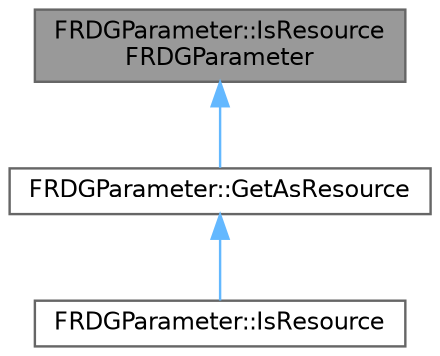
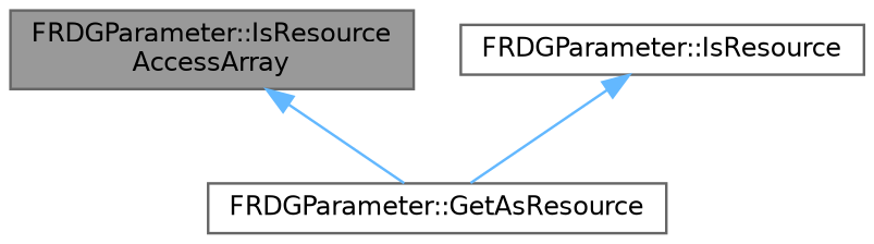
  digraph {
    fontname="DejaVu Sans"
    rankdir=TB
    node [color=grey40 fillcolor=white fontname="DejaVu Sans" fontsize=10 shape=box style=filled]
    edge [color=steelblue1 dir=back fontname="DejaVu Sans" fontsize=10 labelfontname=Helvetica labelfontsize=10 style=solid]
-   n1 [color=gray40 fillcolor=grey60 fontcolor=black height=0.2 label="FRDGParameter::IsResource\lFRDGParameter" width=0.4]
+   n1 [color=gray40 fillcolor=grey60 fontcolor=black height=0.2 label="FRDGParameter::IsResource\lAccessArray" width=0.4]
    n2 [height=0.2 label="FRDGParameter::GetAsResource" width=0.4]
    n3 [height=0.2 label="FRDGParameter::IsResource" width=0.4]
    n1 -> n2
-   n2 -> n3
+   n3 -> n2
  }
